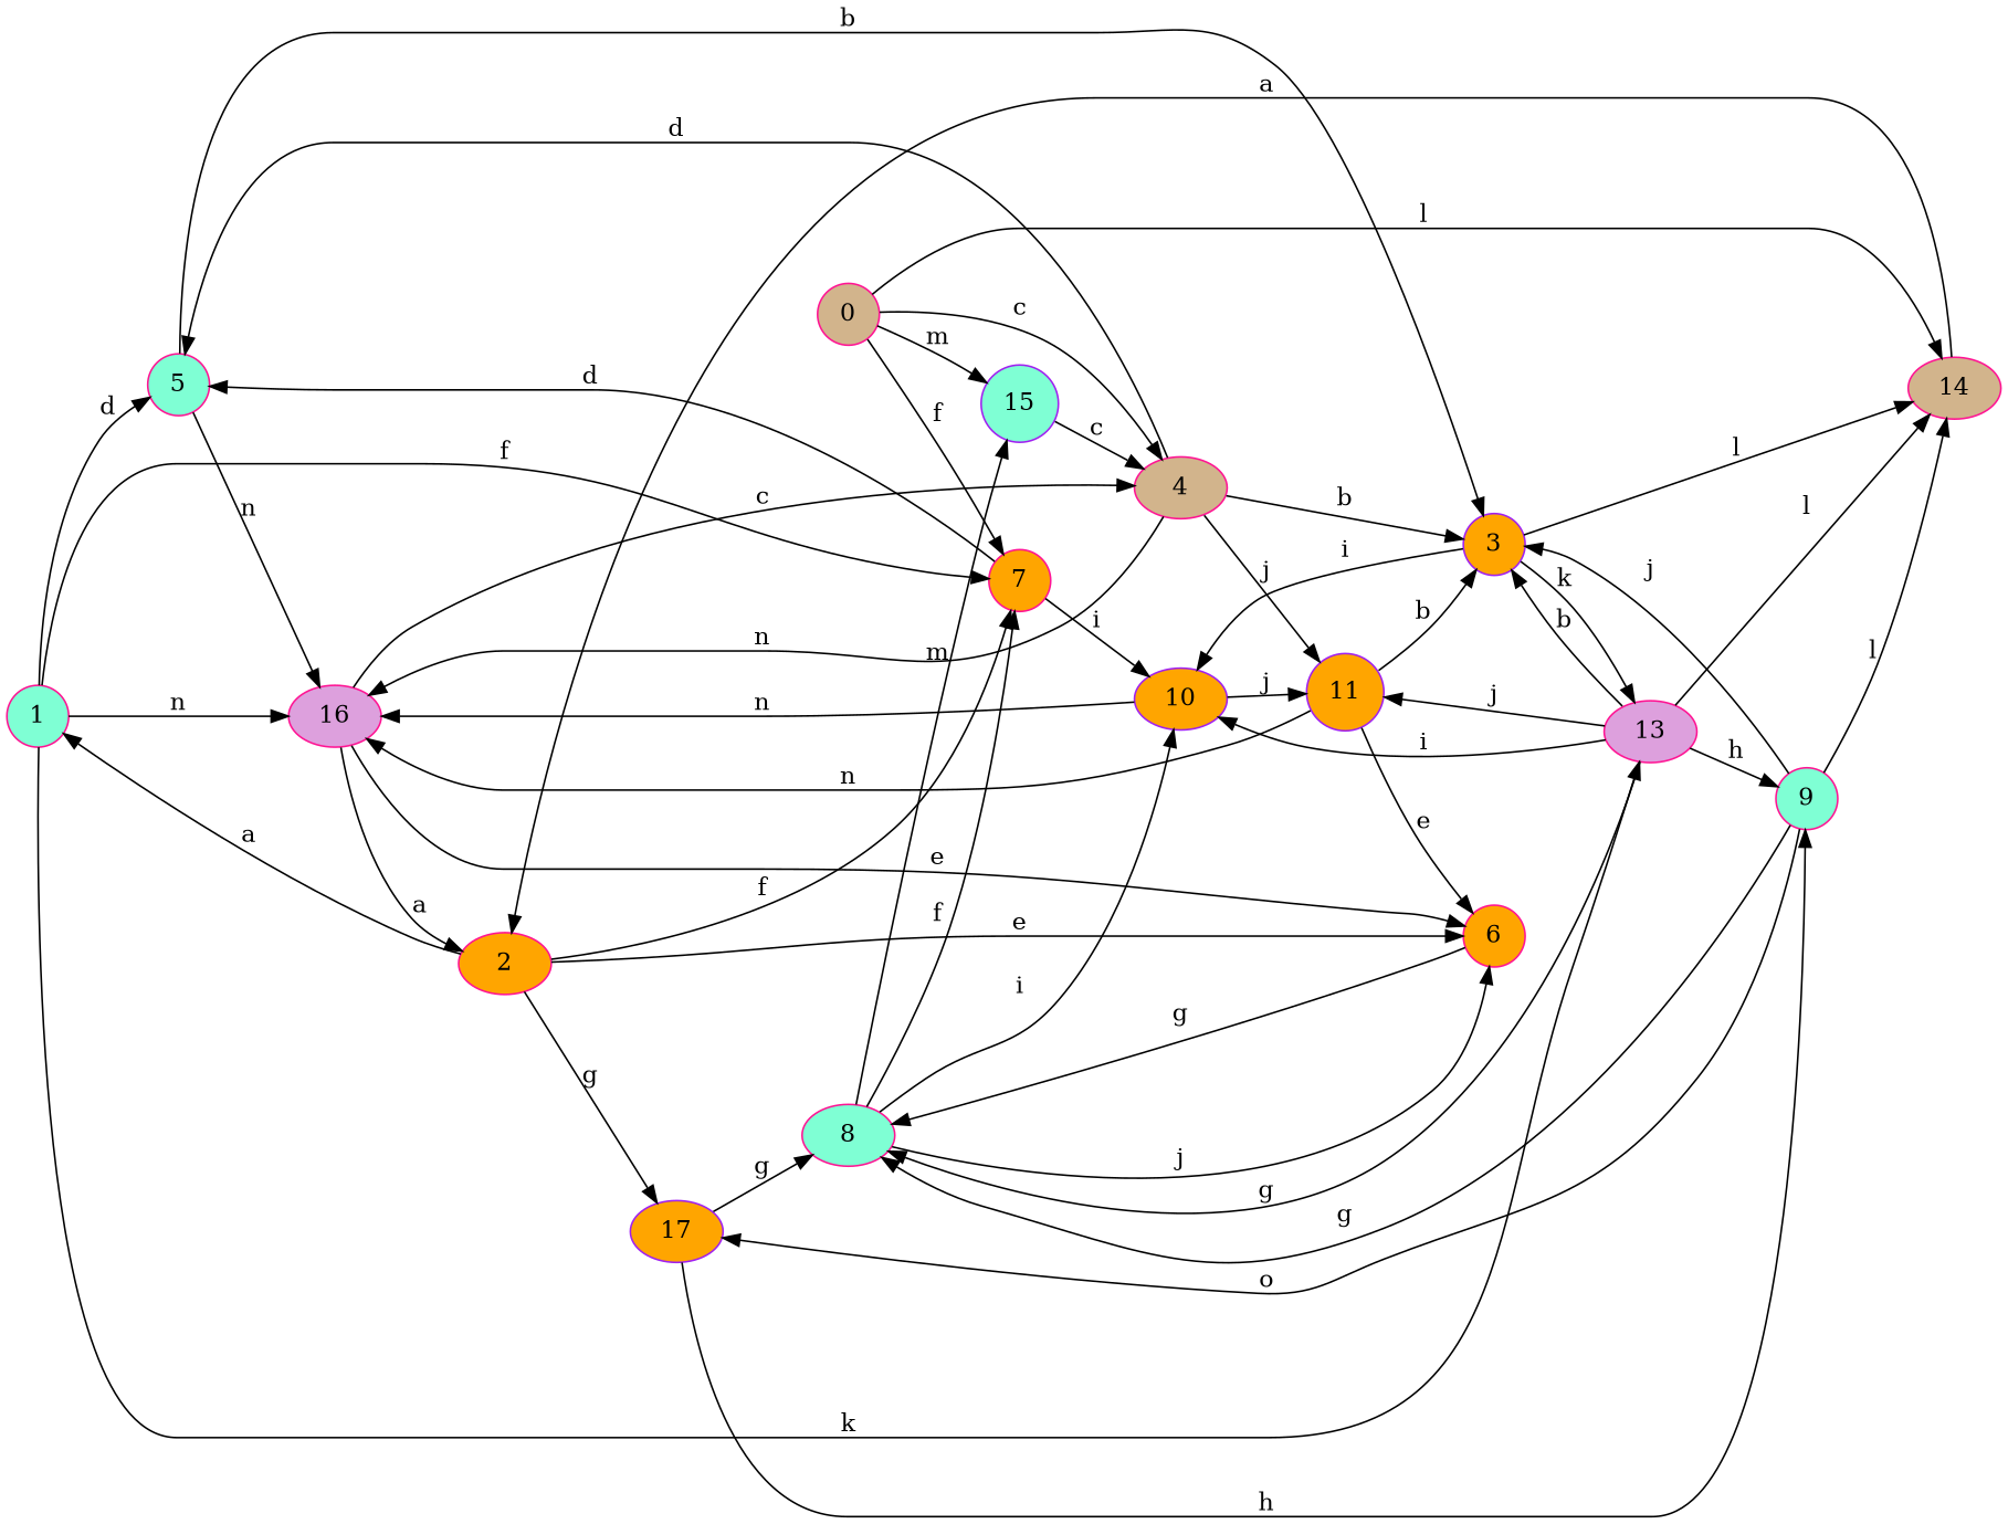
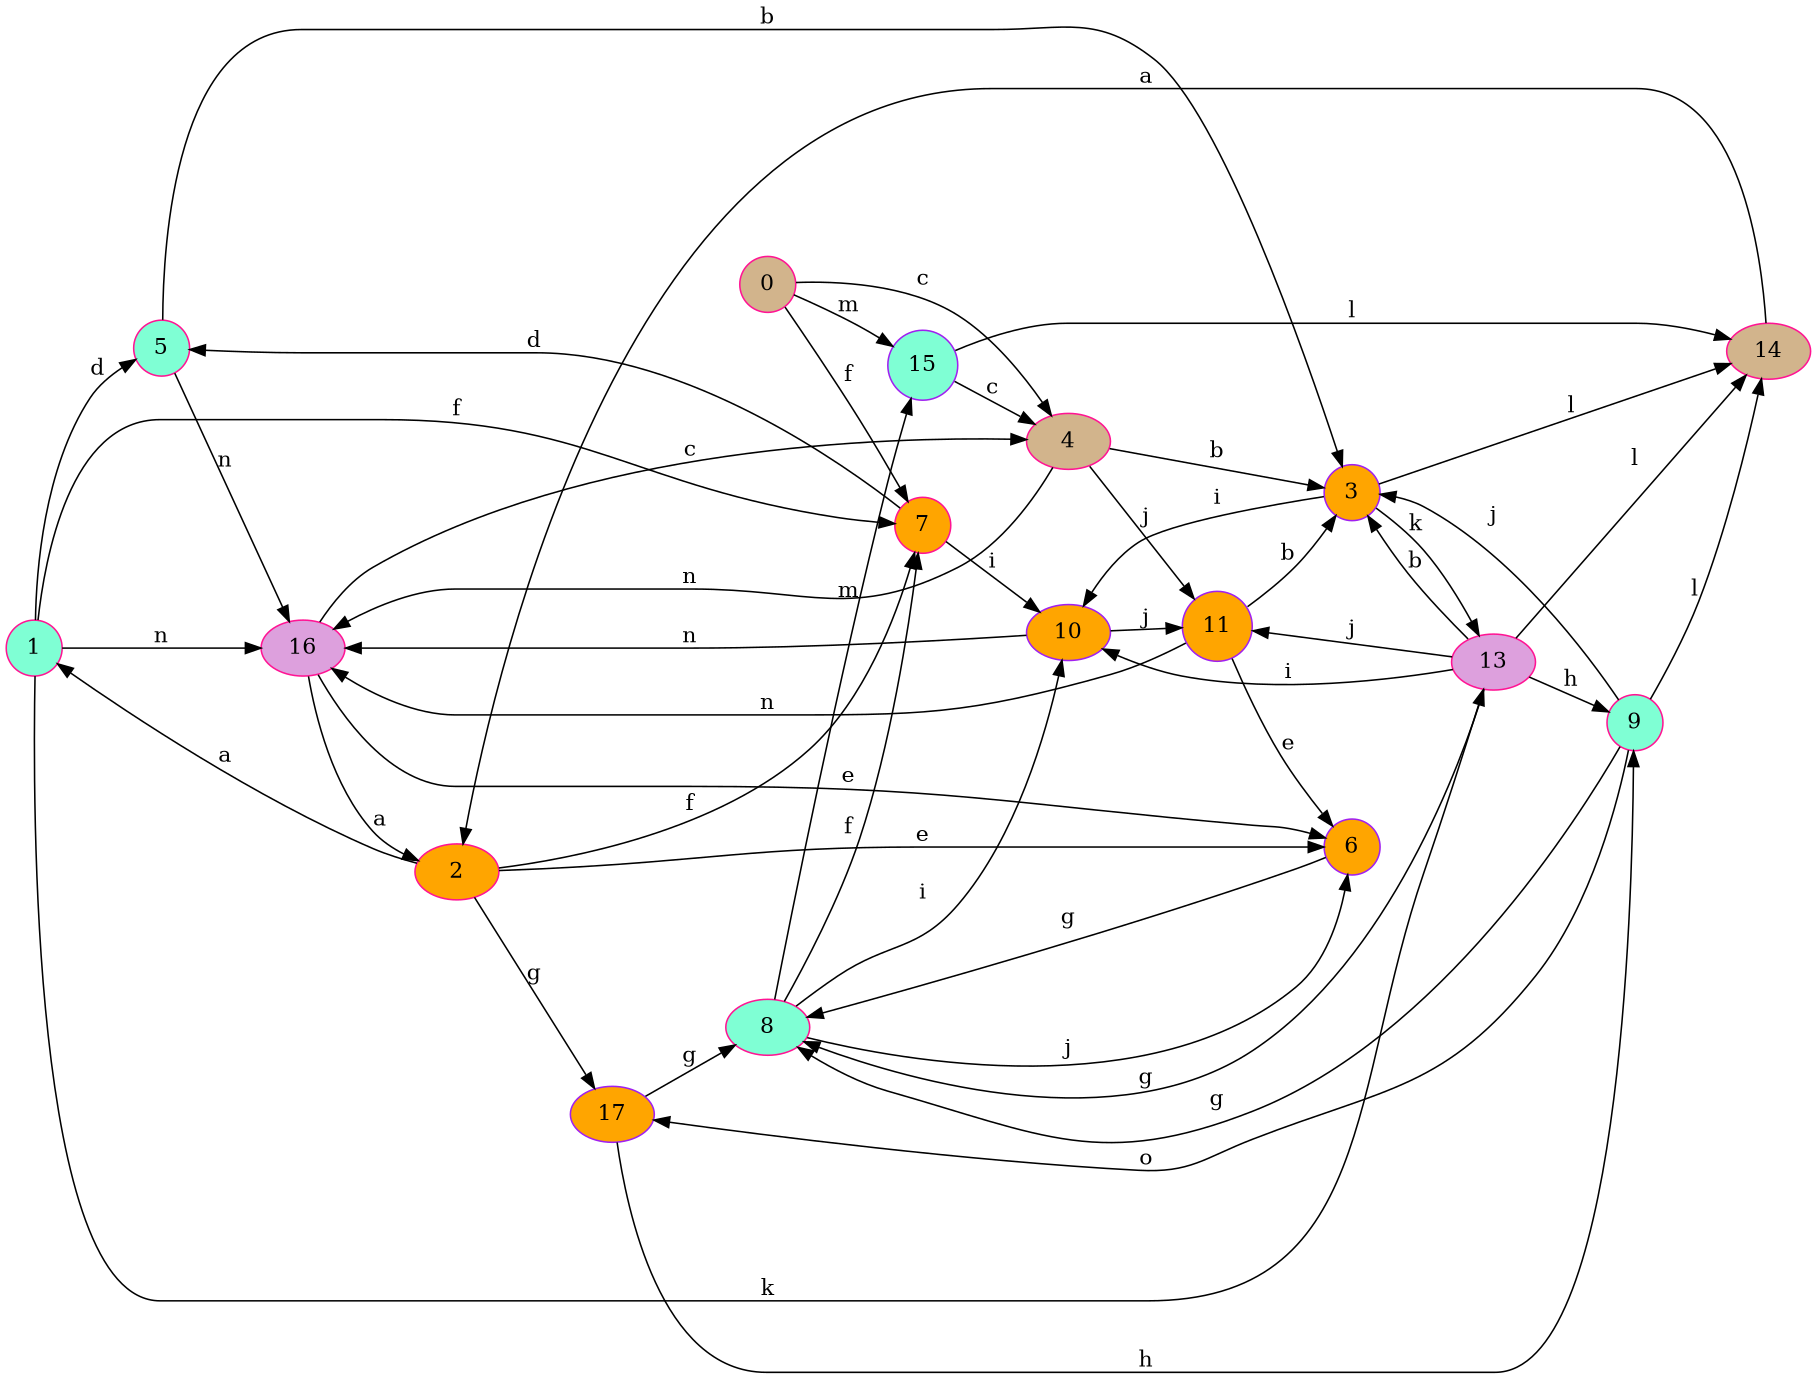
  strict digraph {
    rankdir=LR
    node [color=deeppink fillcolor=orange shape=circle style=filled]
    1 [fillcolor=aquamarine]
    5 [fillcolor=aquamarine]
    7
    13 [fillcolor=plum shape=ellipse]
    16 [fillcolor=plum shape=ellipse]
    3 [color=purple]
    10 [color=purple shape=ellipse]
    14 [fillcolor=tan shape=ellipse]
    11 [color=purple]
    8 [fillcolor=aquamarine shape=ellipse]
    9 [fillcolor=aquamarine]
    2 [shape=ellipse]
-   6
+   6 [color=purple]
    4 [fillcolor=tan shape=ellipse]
    17 [color=purple shape=ellipse]
    15 [color=purple fillcolor=aquamarine]
    0 [fillcolor=tan]
    1 -> 5 [label=d]
    1 -> 7 [label=f]
    1 -> 13 [label=k]
    1 -> 16 [label=n]
    5 -> 16 [label=n]
    5 -> 3 [label=b]
    7 -> 5 [label=d]
    7 -> 10 [label=i]
    13 -> 3 [label=b]
    13 -> 10 [label=i]
    13 -> 14 [label=l]
    13 -> 11 [label=j]
    13 -> 8 [label=g]
    13 -> 9 [label=h]
    16 -> 2 [label=a]
    16 -> 6 [label=e]
    16 -> 4 [label=c]
    3 -> 13 [label=k]
    3 -> 10 [label=i]
    3 -> 14 [label=l]
    10 -> 16 [label=n]
    10 -> 11 [label=j]
    14 -> 2 [label=a]
    11 -> 16 [label=n]
    11 -> 3 [label=b]
    11 -> 6 [label=e]
    8 -> 7 [label=f]
    8 -> 10 [label=i]
    8 -> 6 [label=j]
    8 -> 15 [label=m]
    9 -> 3 [label=j]
    9 -> 14 [label=l]
    9 -> 8 [label=g]
    9 -> 17 [label=o]
    2 -> 1 [label=a]
    2 -> 7 [label=f]
    2 -> 6 [label=e]
    2 -> 17 [label=g]
    6 -> 8 [label=g]
-   4 -> 5 [label=d]
    4 -> 16 [label=n]
    4 -> 3 [label=b]
    4 -> 11 [label=j]
    17 -> 8 [label=g]
    17 -> 9 [label=h]
    15 -> 4 [label=c]
    0 -> 7 [label=f]
-   0 -> 14 [label=l]
+   15 -> 14 [label=l]
    0 -> 4 [label=c]
    0 -> 15 [label=m]
  }
